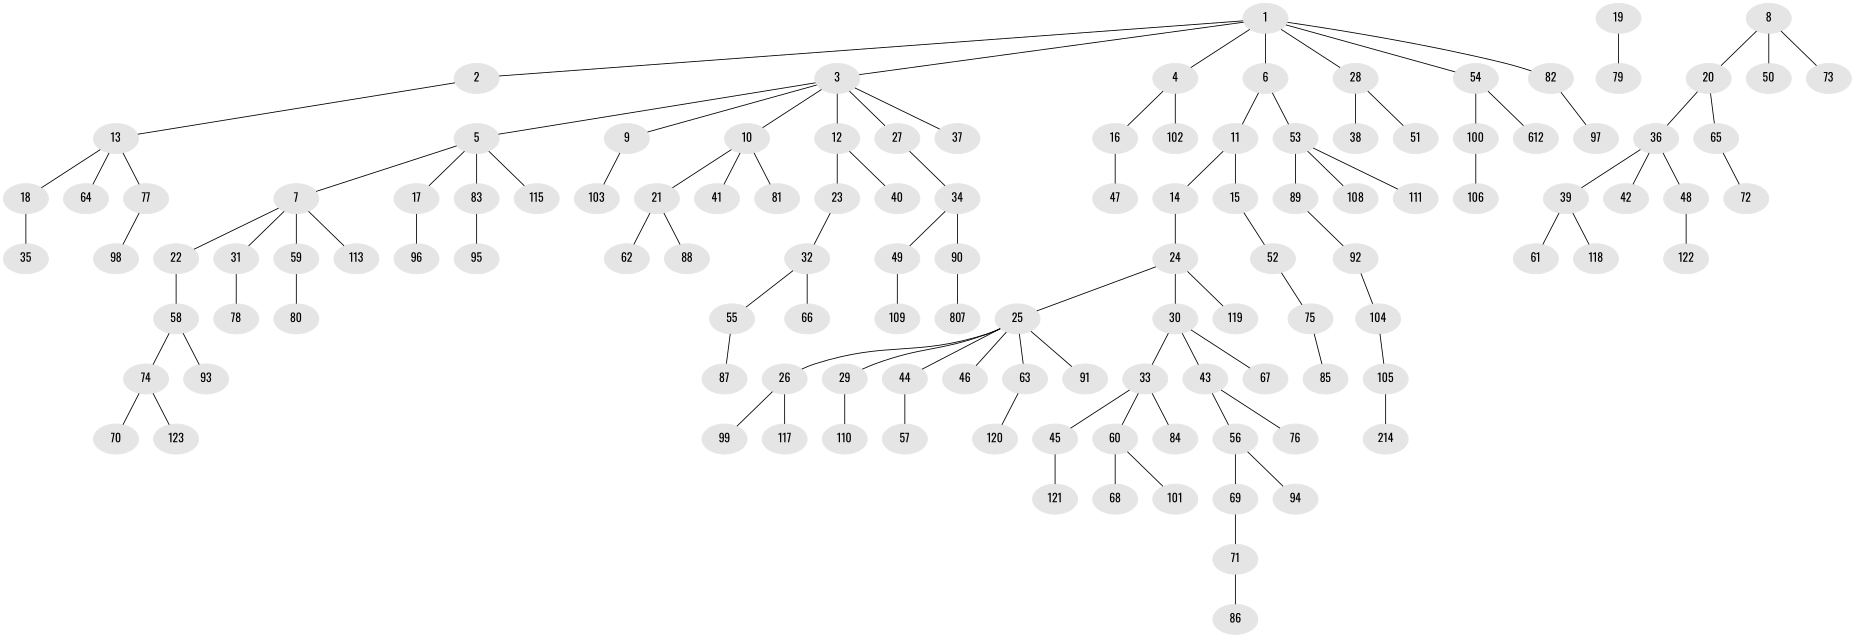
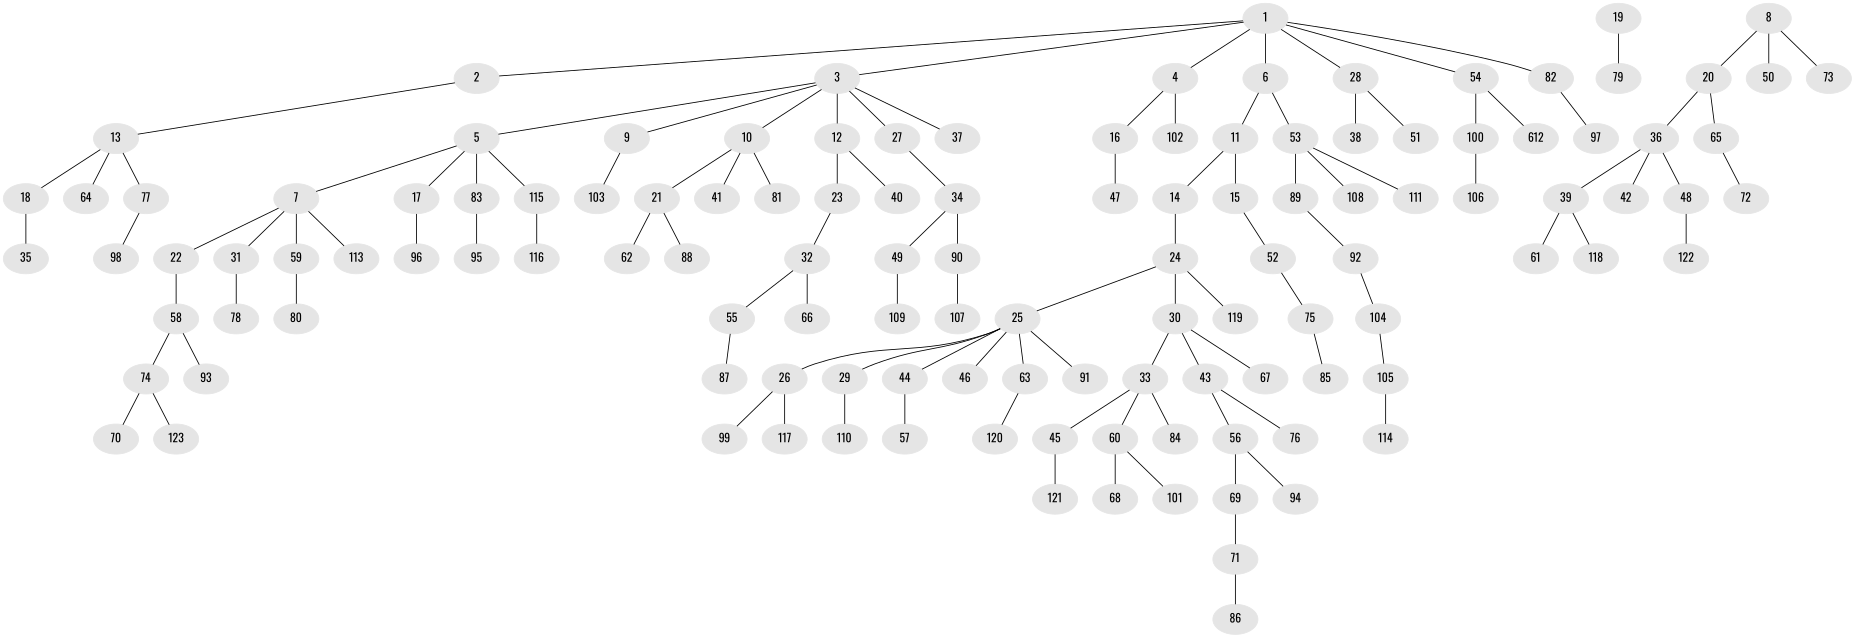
  graph {
    fontname=Oswald
    node [color=gray90 fontname=Oswald style=filled]
    edge [fontname=Oswald]
    1
    2
    3
    4
    6
    28
    54
    82
    13
    5
    9
    10
    12
    27
    37
    16
    102
    11
    53
    38
    51
    100
    n23 [label=612]
    97
    18
    64
    77
    7
    17
    83
    115
    103
    21
    41
    81
    23
    40
    34
    47
    19
    79
    22
    31
    59
    113
    96
    95
+   116
    8
    20
    50
    73
    14
    15
    89
    108
    111
    58
    78
    80
    36
    65
    62
    88
    24
    52
    32
    35
    98
    25
    30
    119
    75
    39
    42
    48
    72
    74
    93
    55
    66
    26
    29
    44
    46
    63
    91
    33
    43
    67
    99
    117
    110
    57
    120
    49
    90
    45
    60
    84
    56
    76
    87
    121
    68
    101
    109
-   107 [label=807]
+   107
    61
    118
    122
    69
    94
    85
    92
    106
    71
    70
    123
    86
    104
    105
-   114 [label=214]
+   114
    1 -- 2
    1 -- 3
    1 -- 4
    1 -- 6
    1 -- 28
    1 -- 54
    1 -- 82
    2 -- 13
    3 -- 5
    3 -- 9
    3 -- 10
    3 -- 12
    3 -- 27
    3 -- 37
    4 -- 16
    4 -- 102
    6 -- 11
    6 -- 53
    28 -- 38
    28 -- 51
    54 -- 100
    54 -- n23
    82 -- 97
    13 -- 18
    13 -- 64
    13 -- 77
    5 -- 7
    5 -- 17
    5 -- 83
    5 -- 115
    9 -- 103
    10 -- 21
    10 -- 41
    10 -- 81
    12 -- 23
    12 -- 40
    27 -- 34
    16 -- 47
    11 -- 14
    11 -- 15
    53 -- 89
    53 -- 108
    53 -- 111
    100 -- 106
    18 -- 35
    77 -- 98
    7 -- 22
    7 -- 31
    7 -- 59
    7 -- 113
    17 -- 96
    83 -- 95
+   115 -- 116
    21 -- 62
    21 -- 88
    23 -- 32
    34 -- 49
    34 -- 90
    19 -- 79
    22 -- 58
    31 -- 78
    59 -- 80
    8 -- 20
    8 -- 50
    8 -- 73
    20 -- 36
    20 -- 65
    14 -- 24
    15 -- 52
    89 -- 92
    58 -- 74
    58 -- 93
    36 -- 39
    36 -- 42
    36 -- 48
    65 -- 72
    24 -- 25
    24 -- 30
    24 -- 119
    52 -- 75
    32 -- 55
    32 -- 66
    25 -- 26
    25 -- 29
    25 -- 44
    25 -- 46
    25 -- 63
    25 -- 91
    30 -- 33
    30 -- 43
    30 -- 67
    75 -- 85
    39 -- 61
    39 -- 118
    48 -- 122
    74 -- 70
    74 -- 123
    55 -- 87
    26 -- 99
    26 -- 117
    29 -- 110
    44 -- 57
    63 -- 120
    33 -- 45
    33 -- 60
    33 -- 84
    43 -- 56
    43 -- 76
    49 -- 109
    90 -- 107
    45 -- 121
    60 -- 68
    60 -- 101
    56 -- 69
    56 -- 94
    69 -- 71
    92 -- 104
    71 -- 86
    104 -- 105
    105 -- 114
  }
